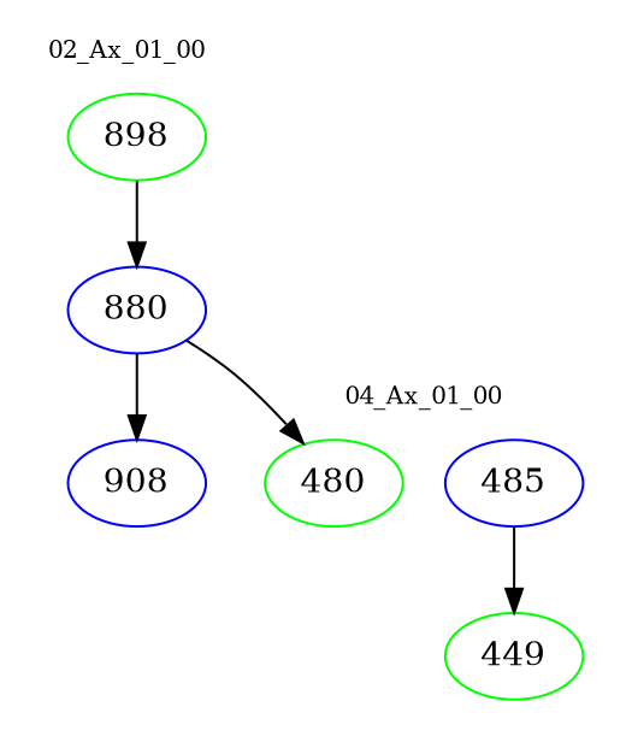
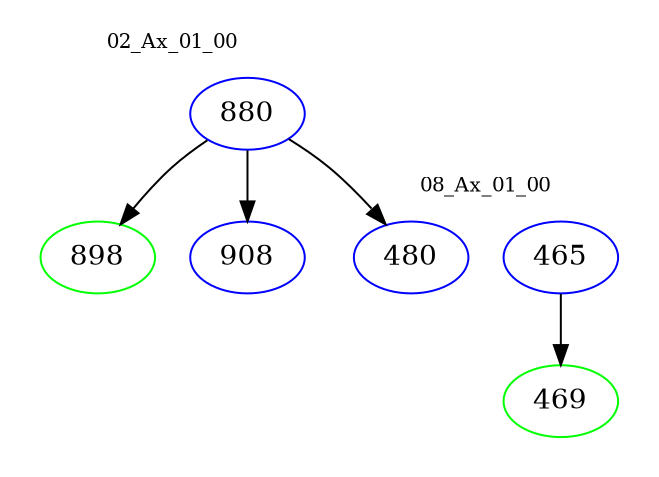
  digraph {
    node [color=blue]
    edge [color=black]
    n1 [label=880]
    n2 [color=green label=898]
    n3 [label=908]
-   n4 [label=485]
-   n5 [color=green label=480]
-   n6 [color=green label=449]
+   n4 [label=465]
+   n5 [label=480]
+   n6 [color=green label=469]
    subgraph cluster_1 {
      color=white
      fontsize=10
      label="02_Ax_01_00"
      n1
      n2
      n3
    }
    subgraph cluster_2 {
      color=white
      fontsize=10
-     label="04_Ax_01_00"
+     label="08_Ax_01_00"
      n4
      n5
      n6
    }
-   n2 -> n1
+   n1 -> n2
    n1 -> n3
    n1 -> n5
    n4 -> n6
  }
